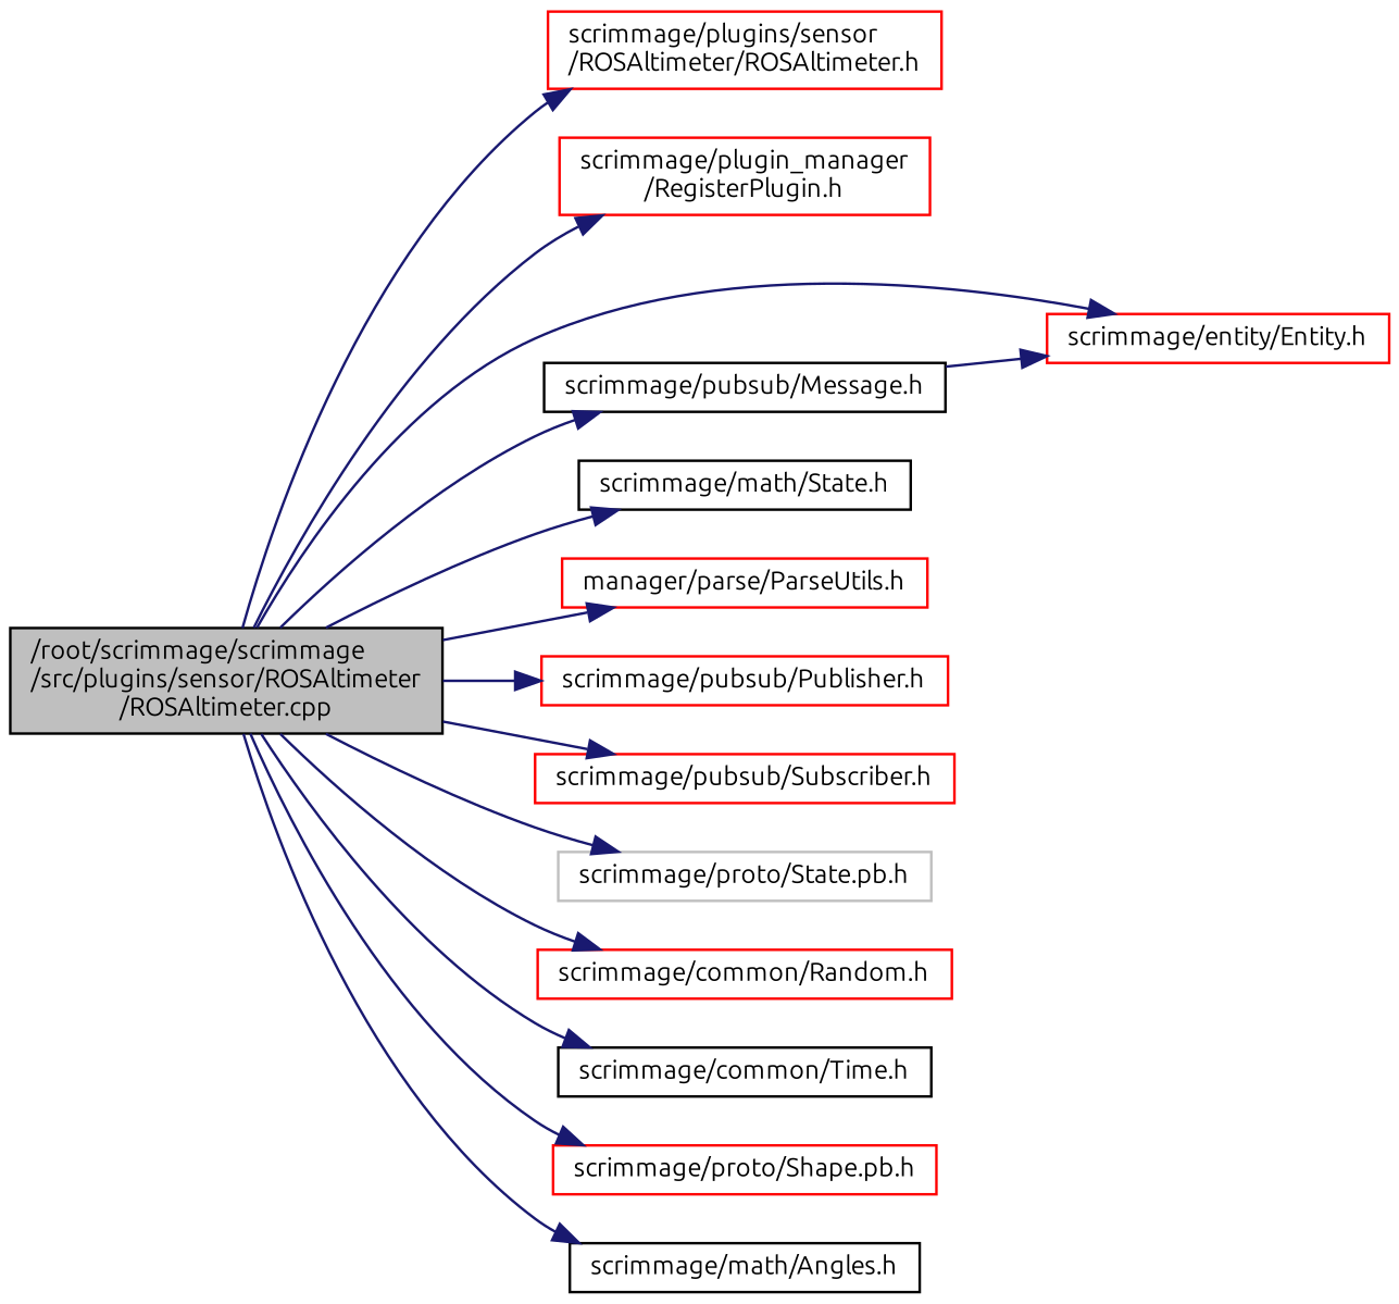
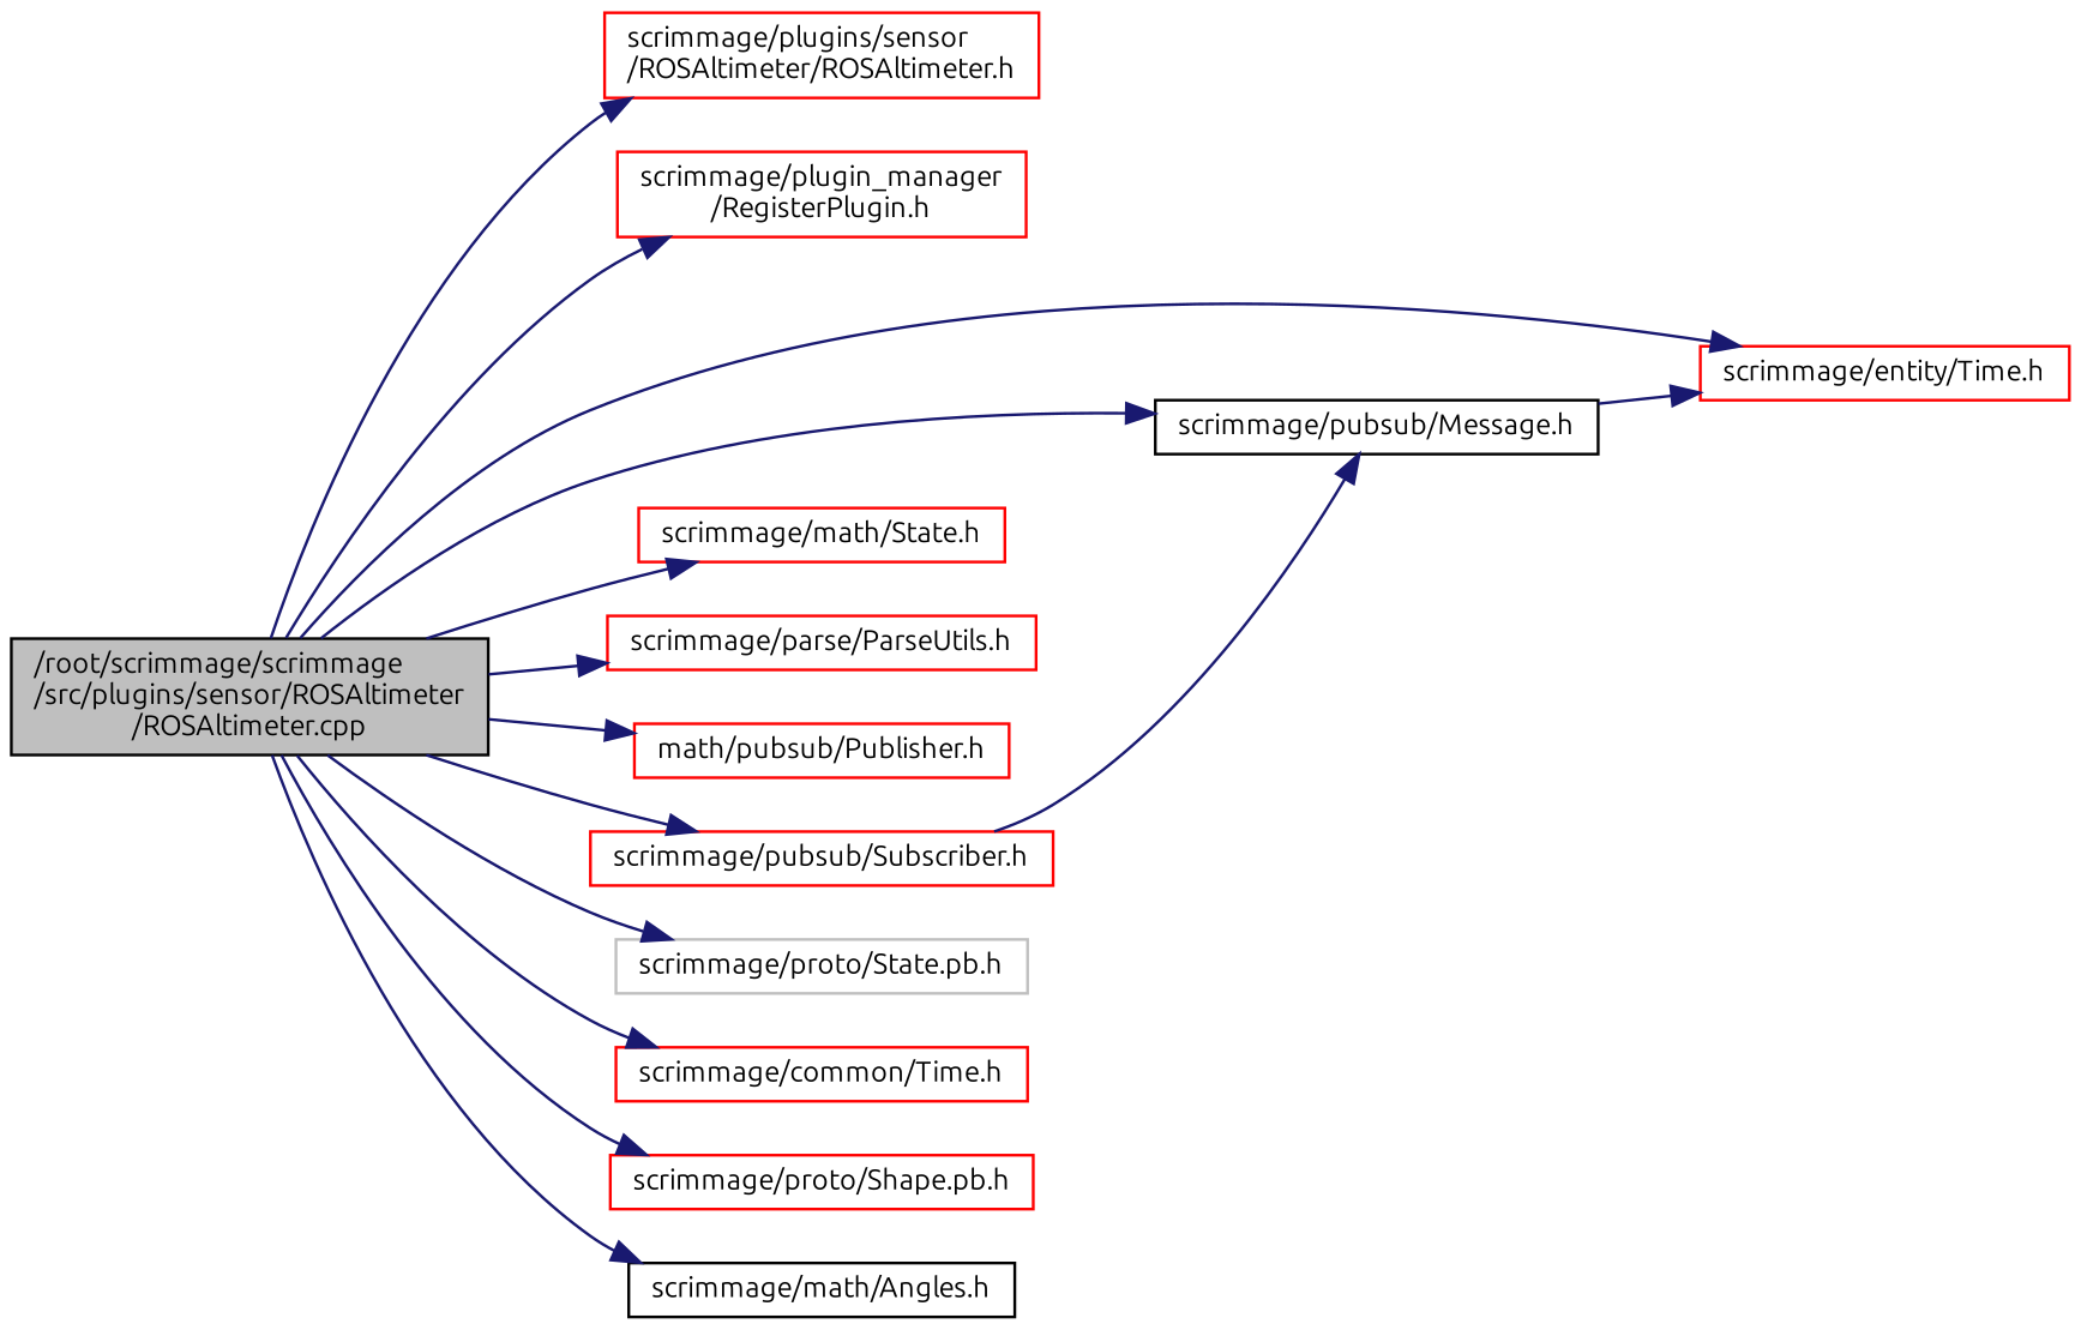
  digraph {
    fontname=Ubuntu
    rankdir=LR
    node [color=red fillcolor=white fontname=Ubuntu fontsize=10 shape=record style=filled]
    edge [color=midnightblue fontname=Ubuntu fontsize=10 labelfontname=Helvetica labelfontsize=10 style=solid]
    n1 [color=black fillcolor=grey75 fontcolor=black height=0.2 label="/root/scrimmage/scrimmage\l/src/plugins/sensor/ROSAltimeter\l/ROSAltimeter.cpp" width=0.4]
    n2 [height=0.2 label="scrimmage/plugins/sensor\l/ROSAltimeter/ROSAltimeter.h" width=0.4]
    n3 [height=0.2 label="scrimmage/plugin_manager\l/RegisterPlugin.h" width=0.4]
-   n4 [height=0.2 label="scrimmage/entity/Entity.h" width=0.4]
+   n4 [height=0.2 label="scrimmage/entity/Time.h" width=0.4]
    n5 [color=black height=0.2 label="scrimmage/pubsub/Message.h" width=0.4]
-   n6 [color=black height=0.2 label="scrimmage/math/State.h" width=0.4]
-   n7 [height=0.2 label="manager/parse/ParseUtils.h" width=0.4]
-   n8 [height=0.2 label="scrimmage/pubsub/Publisher.h" width=0.4]
+   n6 [height=0.2 label="scrimmage/math/State.h" width=0.4]
+   n7 [height=0.2 label="scrimmage/parse/ParseUtils.h" width=0.4]
+   n8 [height=0.2 label="math/pubsub/Publisher.h" width=0.4]
    n9 [height=0.2 label="scrimmage/pubsub/Subscriber.h" width=0.4]
    n10 [color=grey75 height=0.2 label="scrimmage/proto/State.pb.h" width=0.4]
-   n11 [height=0.2 label="scrimmage/common/Random.h" width=0.4]
-   n12 [color=black height=0.2 label="scrimmage/common/Time.h" width=0.4]
+   n12 [height=0.2 label="scrimmage/common/Time.h" width=0.4]
    n13 [height=0.2 label="scrimmage/proto/Shape.pb.h" width=0.4]
    n14 [color=black height=0.2 label="scrimmage/math/Angles.h" width=0.4]
    n1 -> n2
    n1 -> n3
    n1 -> n4
    n1 -> n5
    n1 -> n6
    n1 -> n7
    n1 -> n8
    n1 -> n9
    n1 -> n10
-   n1 -> n11
    n1 -> n12
    n1 -> n13
    n1 -> n14
    n5 -> n4
+   n9 -> n5
  }
